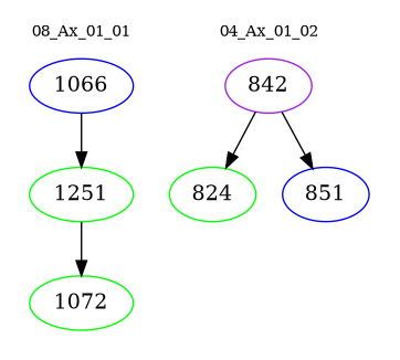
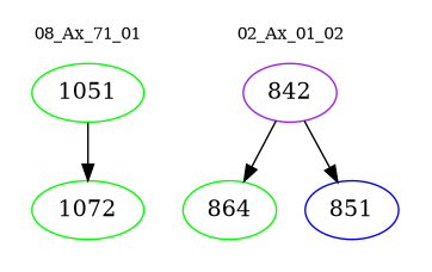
  digraph {
    node [color=green]
    edge [color=black]
-   n1 [color=blue label=1066]
-   n2 [label=1251]
+   n2 [label=1051]
    n3 [label=1072]
    n4 [color=purple label=842]
-   n5 [label=824]
+   n5 [label=864]
    n6 [color=blue label=851]
    subgraph cluster_1 {
      color=white
      fontsize=10
-     label="08_Ax_01_01"
-     n1
+     label="08_Ax_71_01"
      n2
      n3
    }
    subgraph cluster_2 {
      color=white
      fontsize=10
-     label="04_Ax_01_02"
+     label="02_Ax_01_02"
      n4
      n5
      n6
    }
-   n1 -> n2
    n2 -> n3
    n4 -> n5
    n4 -> n6
  }
